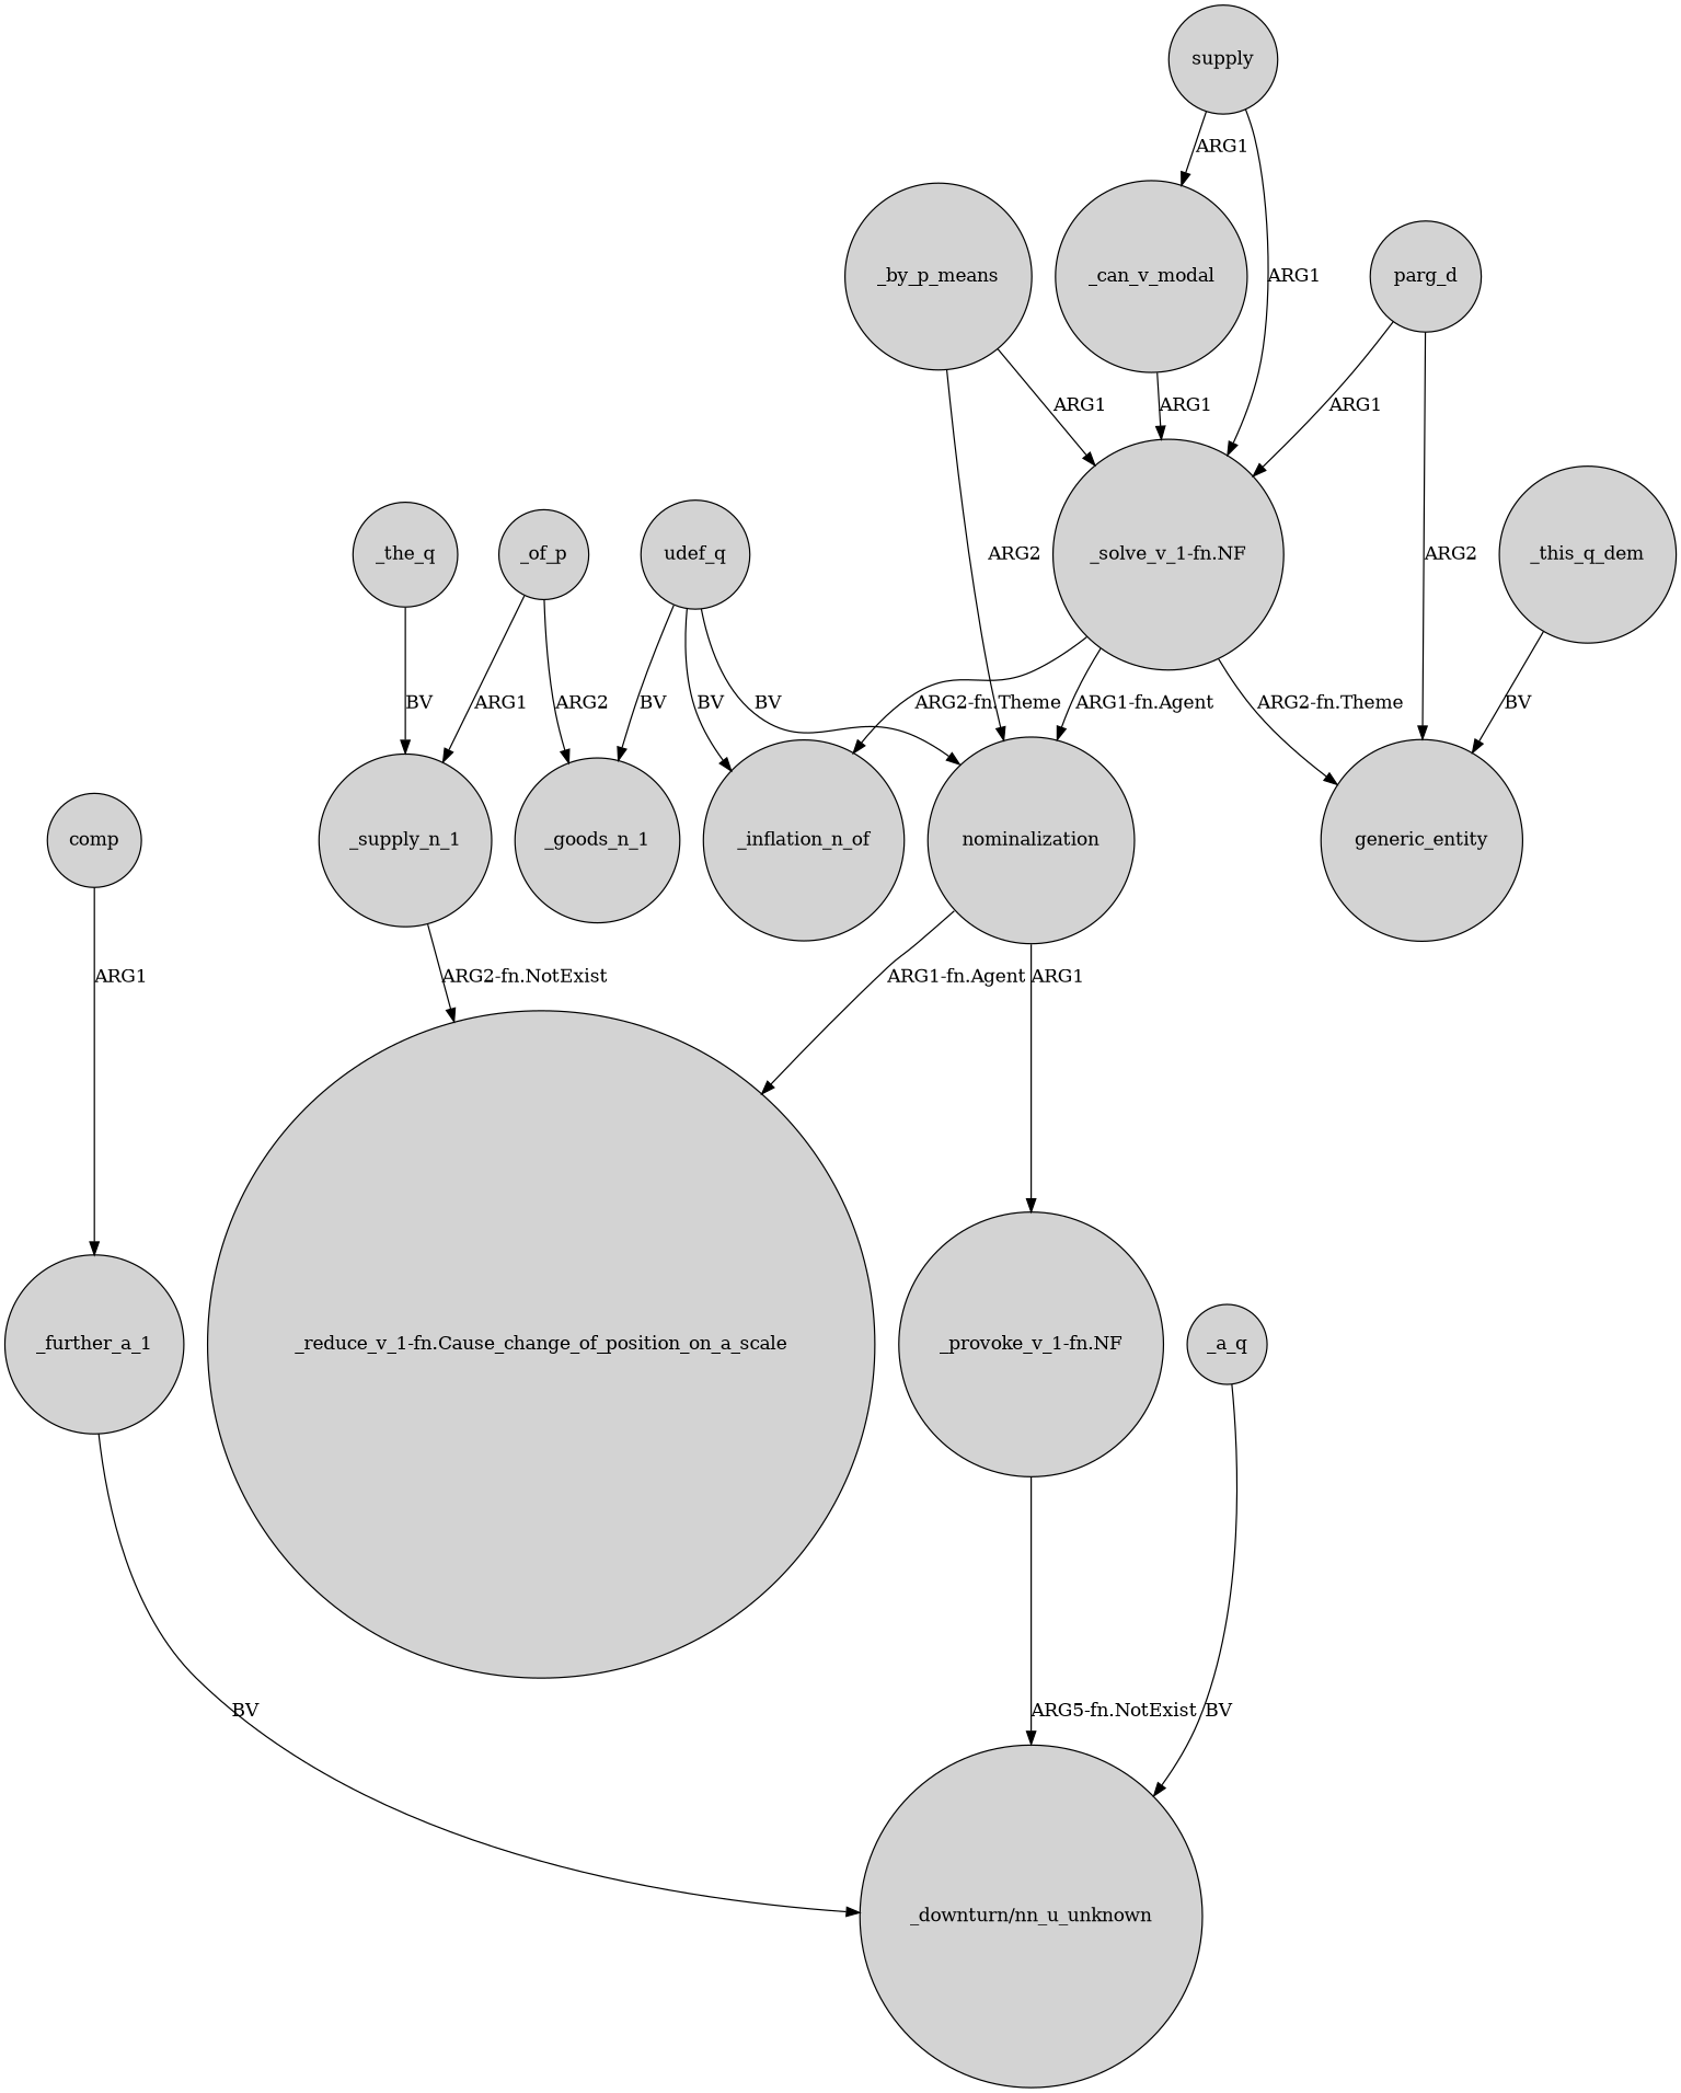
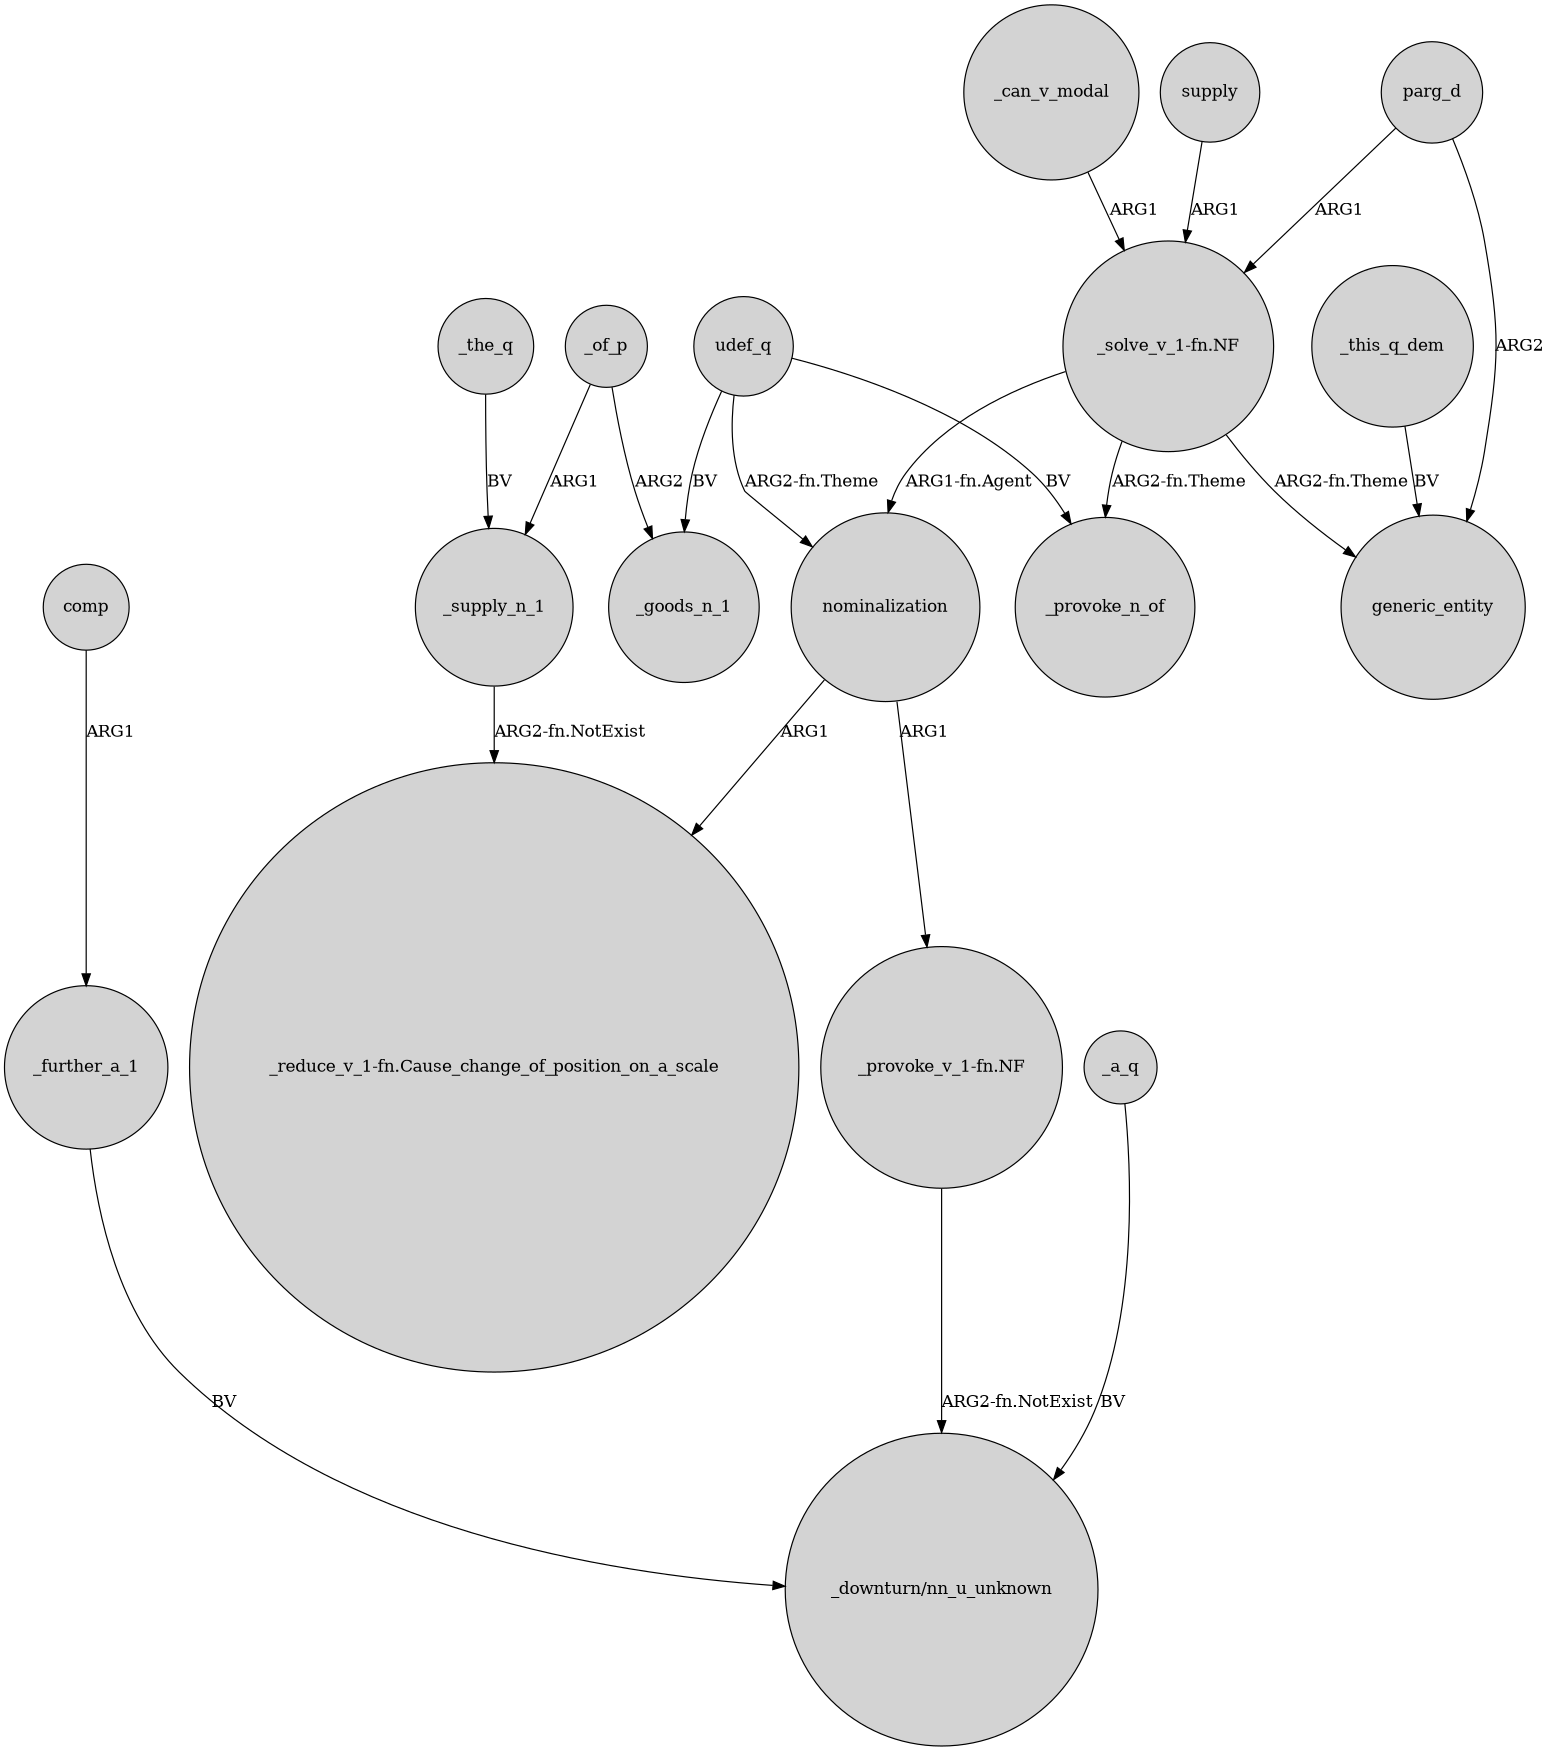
  digraph {
    node [shape=circle style=filled]
    _supply_n_1
    "_reduce_v_1-fn.Cause_change_of_position_on_a_scale"
    udef_q
-   _inflation_n_of
+   _inflation_n_of [label=_provoke_n_of]
    nominalization
    _goods_n_1
    "_provoke_v_1-fn.NF"
-   _by_p_means
    "_solve_v_1-fn.NF"
    generic_entity
    "_downturn/nn_u_unknown"
    parg_d
    _further_a_1
    _of_p
    _can_v_modal
    n16 [label=supply]
    _the_q
    _this_q_dem
    comp
    _a_q
    _supply_n_1 -> "_reduce_v_1-fn.Cause_change_of_position_on_a_scale" [label="ARG2-fn.NotExist"]
    udef_q -> _inflation_n_of [label=BV]
-   udef_q -> nominalization [label=BV]
+   udef_q -> nominalization [label="ARG2-fn.Theme"]
    udef_q -> _goods_n_1 [label=BV]
-   nominalization -> "_reduce_v_1-fn.Cause_change_of_position_on_a_scale" [label="ARG1-fn.Agent"]
+   nominalization -> "_reduce_v_1-fn.Cause_change_of_position_on_a_scale" [label=ARG1]
    nominalization -> "_provoke_v_1-fn.NF" [label=ARG1]
-   "_provoke_v_1-fn.NF" -> "_downturn/nn_u_unknown" [label="ARG5-fn.NotExist"]
-   _by_p_means -> nominalization [label=ARG2]
-   _by_p_means -> "_solve_v_1-fn.NF" [label=ARG1]
+   "_provoke_v_1-fn.NF" -> "_downturn/nn_u_unknown" [label="ARG2-fn.NotExist"]
    "_solve_v_1-fn.NF" -> _inflation_n_of [label="ARG2-fn.Theme"]
    "_solve_v_1-fn.NF" -> nominalization [label="ARG1-fn.Agent"]
    "_solve_v_1-fn.NF" -> generic_entity [label="ARG2-fn.Theme"]
    parg_d -> "_solve_v_1-fn.NF" [label=ARG1]
    parg_d -> generic_entity [label=ARG2]
    _further_a_1 -> "_downturn/nn_u_unknown" [label=BV]
    _of_p -> _supply_n_1 [label=ARG1]
    _of_p -> _goods_n_1 [label=ARG2]
    _can_v_modal -> "_solve_v_1-fn.NF" [label=ARG1]
    n16 -> "_solve_v_1-fn.NF" [label=ARG1]
-   n16 -> _can_v_modal [label=ARG1]
    _the_q -> _supply_n_1 [label=BV]
    _this_q_dem -> generic_entity [label=BV]
    comp -> _further_a_1 [label=ARG1]
    _a_q -> "_downturn/nn_u_unknown" [label=BV]
  }
